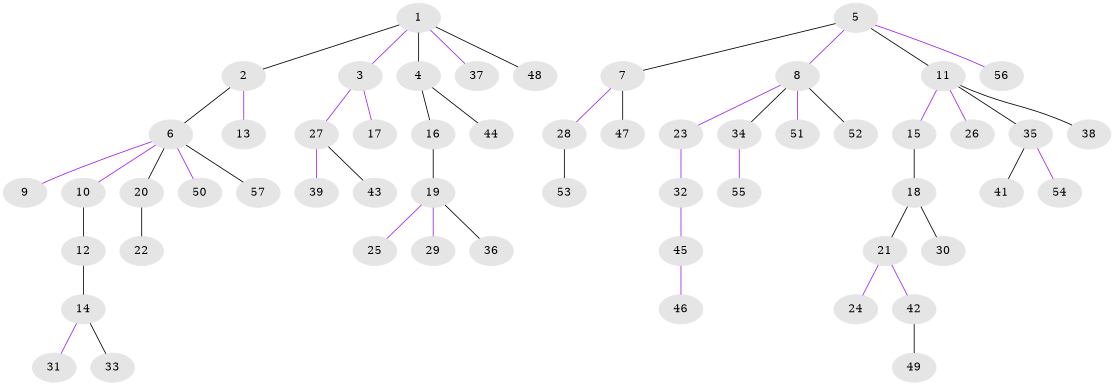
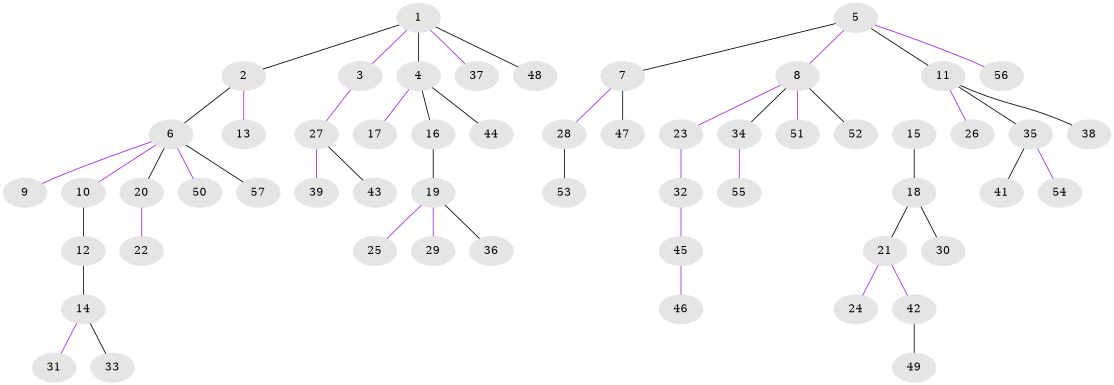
  graph {
    node [color=gray90 style=filled]
    edge [color=black]
    1
    2
    3
    4
    37
    48
    6
    13
    27
    16
    17
    44
    5
    7
    8
    11
    56
    9
    10
    20
    50
    57
    39
    43
    19
    28
    47
    23
    34
    51
    52
    15
    26
    35
    38
    12
    22
    53
    32
    55
    14
    18
    41
    54
    31
    33
    21
    30
    25
    29
    36
    24
    42
    49
    45
    46
    1 -- 2
    1 -- 3 [color=purple]
    1 -- 4
    1 -- 37 [color=purple]
    1 -- 48
    2 -- 6
    2 -- 13 [color=purple]
    3 -- 27 [color=purple]
    4 -- 16
-   3 -- 17 [color=purple]
+   4 -- 17 [color=purple]
    4 -- 44
    6 -- 9 [color=purple]
    6 -- 10 [color=purple]
    6 -- 20
    6 -- 50 [color=purple]
    6 -- 57
    27 -- 39 [color=purple]
    27 -- 43
    16 -- 19
    5 -- 7
    5 -- 8 [color=purple]
    5 -- 11
    5 -- 56 [color=purple]
    7 -- 28 [color=purple]
    7 -- 47
    8 -- 23 [color=purple]
    8 -- 34
    8 -- 51 [color=purple]
    8 -- 52
-   11 -- 15 [color=purple]
    11 -- 26 [color=purple]
    11 -- 35
    11 -- 38
    10 -- 12
-   20 -- 22
+   20 -- 22 [color=purple]
    19 -- 25 [color=purple]
    19 -- 29 [color=purple]
    19 -- 36
    28 -- 53
    23 -- 32 [color=purple]
    34 -- 55 [color=purple]
    15 -- 18
    35 -- 41
    35 -- 54 [color=purple]
    12 -- 14
    32 -- 45 [color=purple]
    14 -- 31 [color=purple]
    14 -- 33
    18 -- 21
    18 -- 30
    21 -- 24 [color=purple]
    21 -- 42 [color=purple]
    42 -- 49
    45 -- 46 [color=purple]
  }
